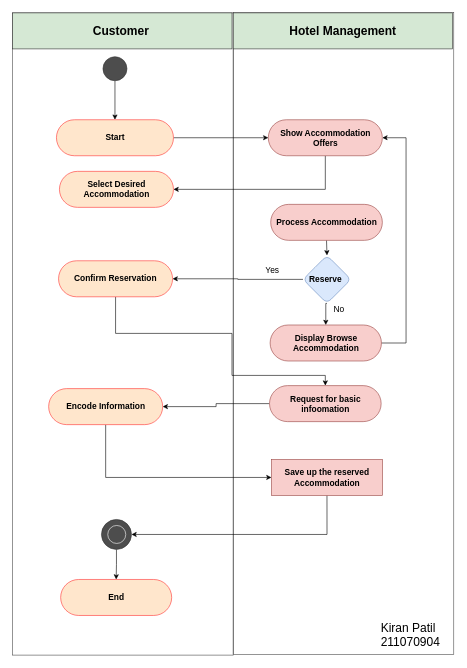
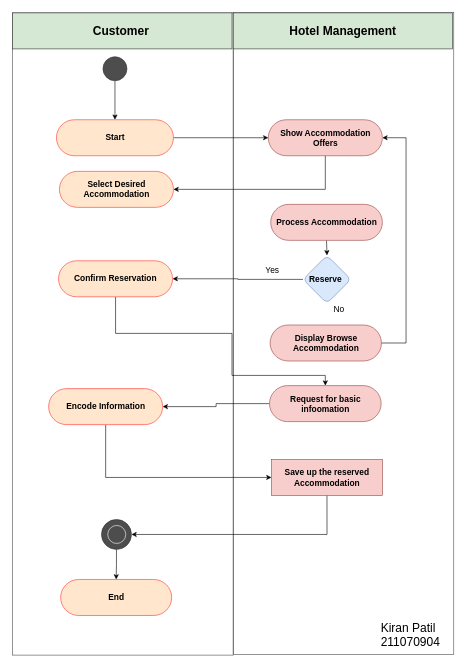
  <mxCell id="0" />
  <mxCell id="1" parent="0" />
  <mxCell id="2" value="" style="rounded=0;whiteSpace=wrap;html=1;glass=0;strokeColor=#4D4D4D;fontSize=14;fillColor=none;" vertex="1" parent="1"><mxGeometry x="388" y="20" width="367.5" height="1070" as="geometry" /></mxCell>
  <mxCell id="3" value="" style="rounded=0;whiteSpace=wrap;html=1;glass=0;strokeColor=#4D4D4D;fontSize=14;fillColor=none;" vertex="1" parent="1"><mxGeometry x="20.5" y="21" width="367.5" height="1070" as="geometry" /></mxCell>
  <mxCell id="4" style="edgeStyle=orthogonalEdgeStyle;rounded=0;orthogonalLoop=1;jettySize=auto;html=1;exitX=0.5;exitY=1;exitDx=0;exitDy=0;entryX=0.5;entryY=0;entryDx=0;entryDy=0;fontSize=14;" edge="1" parent="1" source="5" target="29"><mxGeometry relative="1" as="geometry" /></mxCell>
  <mxCell id="5" value="" style="ellipse;whiteSpace=wrap;html=1;aspect=fixed;rounded=1;glass=0;strokeColor=#333333;fillColor=#4D4D4D;" vertex="1" parent="1"><mxGeometry x="168.5" y="865" width="50" height="50" as="geometry" /></mxCell>
  <mxCell id="6" style="edgeStyle=orthogonalEdgeStyle;rounded=0;orthogonalLoop=1;jettySize=auto;html=1;exitX=0;exitY=0.5;exitDx=0;exitDy=0;entryX=1;entryY=0.5;entryDx=0;entryDy=0;fontSize=14;" edge="1" parent="1" source="7" target="25"><mxGeometry relative="1" as="geometry" /></mxCell>
  <mxCell id="7" value="Request for basic infoomation" style="rounded=1;whiteSpace=wrap;html=1;glass=0;arcSize=50;fontSize=14;fontStyle=1;fillColor=#f8cecc;strokeColor=#994643;" vertex="1" parent="1"><mxGeometry x="448.5" y="642" width="186" height="60" as="geometry" /></mxCell>
  <mxCell id="8" style="edgeStyle=orthogonalEdgeStyle;rounded=0;orthogonalLoop=1;jettySize=auto;html=1;exitX=1;exitY=0.5;exitDx=0;exitDy=0;entryX=1;entryY=0.5;entryDx=0;entryDy=0;fontSize=14;" edge="1" parent="1" source="9" target="20"><mxGeometry relative="1" as="geometry"><Array as="points"><mxPoint x="676" y="571" /><mxPoint x="676" y="229" /></Array></mxGeometry></mxCell>
  <mxCell id="9" value="Display Browse Accommodation" style="rounded=1;whiteSpace=wrap;html=1;glass=0;arcSize=50;fontSize=14;fontStyle=1;fillColor=#f8cecc;strokeColor=#994643;" vertex="1" parent="1"><mxGeometry x="449.5" y="541" width="185.5" height="60" as="geometry" /></mxCell>
  <mxCell id="10" style="edgeStyle=orthogonalEdgeStyle;rounded=0;orthogonalLoop=1;jettySize=auto;html=1;exitX=0.5;exitY=1;exitDx=0;exitDy=0;entryX=0.5;entryY=0;entryDx=0;entryDy=0;fontSize=14;" edge="1" parent="1" source="11" target="16"><mxGeometry relative="1" as="geometry" /></mxCell>
  <mxCell id="11" value="Process Accommodation" style="rounded=1;whiteSpace=wrap;html=1;glass=0;arcSize=50;fontSize=14;fontStyle=1;fillColor=#f8cecc;strokeColor=#994643;" vertex="1" parent="1"><mxGeometry x="450.5" y="340" width="186" height="60" as="geometry" /></mxCell>
  <mxCell id="12" style="edgeStyle=orthogonalEdgeStyle;rounded=0;orthogonalLoop=1;jettySize=auto;html=1;exitX=0.5;exitY=1;exitDx=0;exitDy=0;entryX=1;entryY=0.5;entryDx=0;entryDy=0;fontSize=14;" edge="1" parent="1" source="13" target="5"><mxGeometry relative="1" as="geometry" /></mxCell>
  <mxCell id="13" value="Save up the reserved Accommodation" style="whiteSpace=wrap;html=1;glass=0;arcSize=50;fontSize=14;fontStyle=1;fillColor=#f8cecc;strokeColor=#994643;rounded=0;" vertex="1" parent="1"><mxGeometry x="451.75" y="765" width="185" height="60" as="geometry" /></mxCell>
- <mxCell id="14" style="edgeStyle=orthogonalEdgeStyle;rounded=0;orthogonalLoop=1;jettySize=auto;html=1;exitX=0.5;exitY=1;exitDx=0;exitDy=0;entryX=0.5;entryY=0;entryDx=0;entryDy=0;fontSize=14;" edge="1" parent="1" source="16" target="9"><mxGeometry relative="1" as="geometry" /></mxCell>
  <mxCell id="15" style="edgeStyle=orthogonalEdgeStyle;rounded=0;orthogonalLoop=1;jettySize=auto;html=1;exitX=0;exitY=0.5;exitDx=0;exitDy=0;entryX=1;entryY=0.5;entryDx=0;entryDy=0;fontSize=14;" edge="1" parent="1" source="16" target="23"><mxGeometry relative="1" as="geometry" /></mxCell>
  <mxCell id="16" value="Reserve&amp;nbsp;" style="rhombus;whiteSpace=wrap;html=1;rounded=1;glass=0;fontSize=14;fontStyle=1;fillColor=#dae8fc;strokeColor=#6c8ebf;" vertex="1" parent="1"><mxGeometry x="504.25" y="425" width="80" height="80" as="geometry" /></mxCell>
  <mxCell id="17" style="edgeStyle=orthogonalEdgeStyle;rounded=0;orthogonalLoop=1;jettySize=auto;html=1;exitX=0.5;exitY=1;exitDx=0;exitDy=0;entryX=0.5;entryY=0;entryDx=0;entryDy=0;fontSize=14;" edge="1" parent="1" source="18" target="27"><mxGeometry relative="1" as="geometry" /></mxCell>
  <mxCell id="18" value="" style="ellipse;whiteSpace=wrap;html=1;aspect=fixed;rounded=1;glass=0;strokeColor=#333333;fillColor=#4D4D4D;" vertex="1" parent="1"><mxGeometry x="171" y="94" width="40" height="40" as="geometry" /></mxCell>
  <mxCell id="19" style="edgeStyle=orthogonalEdgeStyle;rounded=0;orthogonalLoop=1;jettySize=auto;html=1;exitX=0.5;exitY=1;exitDx=0;exitDy=0;entryX=1;entryY=0.5;entryDx=0;entryDy=0;fontSize=14;" edge="1" parent="1" source="20" target="21"><mxGeometry relative="1" as="geometry"><Array as="points"><mxPoint x="541" y="315" /></Array></mxGeometry></mxCell>
  <mxCell id="20" value="Show Accommodation Offers" style="rounded=1;whiteSpace=wrap;html=1;glass=0;arcSize=50;fontSize=14;fontStyle=1;fillColor=#f8cecc;strokeColor=#994643;" vertex="1" parent="1"><mxGeometry x="446.5" y="199" width="190" height="60" as="geometry" /></mxCell>
  <mxCell id="21" value="Select Desired Accommodation" style="rounded=1;whiteSpace=wrap;html=1;glass=0;arcSize=50;fontSize=14;fontStyle=1;fillColor=#ffe6cc;strokeColor=#FF3333;" vertex="1" parent="1"><mxGeometry x="98.5" y="285" width="190" height="60" as="geometry" /></mxCell>
  <mxCell id="22" style="edgeStyle=orthogonalEdgeStyle;rounded=0;orthogonalLoop=1;jettySize=auto;html=1;exitX=0.5;exitY=1;exitDx=0;exitDy=0;entryX=0.5;entryY=0;entryDx=0;entryDy=0;fontSize=14;" edge="1" parent="1" source="23" target="7"><mxGeometry relative="1" as="geometry"><Array as="points"><mxPoint x="192" y="555" /><mxPoint x="386" y="555" /><mxPoint x="386" y="625" /><mxPoint x="542" y="625" /></Array></mxGeometry></mxCell>
  <mxCell id="23" value="Confirm Reservation" style="rounded=1;whiteSpace=wrap;html=1;glass=0;arcSize=50;fontSize=14;fontStyle=1;fillColor=#ffe6cc;strokeColor=#FF3333;" vertex="1" parent="1"><mxGeometry x="97" y="434" width="190" height="60" as="geometry" /></mxCell>
  <mxCell id="24" style="edgeStyle=orthogonalEdgeStyle;rounded=0;orthogonalLoop=1;jettySize=auto;html=1;exitX=0.5;exitY=1;exitDx=0;exitDy=0;entryX=0;entryY=0.5;entryDx=0;entryDy=0;fontSize=14;" edge="1" parent="1" source="25" target="13"><mxGeometry relative="1" as="geometry" /></mxCell>
  <mxCell id="25" value="Encode Information" style="rounded=1;whiteSpace=wrap;html=1;glass=0;arcSize=50;fontSize=14;fontStyle=1;fillColor=#ffe6cc;strokeColor=#FF3333;" vertex="1" parent="1"><mxGeometry x="80.5" y="647" width="190" height="60" as="geometry" /></mxCell>
  <mxCell id="26" style="edgeStyle=orthogonalEdgeStyle;rounded=0;orthogonalLoop=1;jettySize=auto;html=1;exitX=1;exitY=0.5;exitDx=0;exitDy=0;entryX=0;entryY=0.5;entryDx=0;entryDy=0;fontSize=14;" edge="1" parent="1" source="27" target="20"><mxGeometry relative="1" as="geometry" /></mxCell>
  <mxCell id="27" value="Start" style="rounded=1;whiteSpace=wrap;html=1;glass=0;arcSize=50;fontSize=14;fontStyle=1;fillColor=#ffe6cc;strokeColor=#FF3333;" vertex="1" parent="1"><mxGeometry x="93.5" y="199" width="195" height="60" as="geometry" /></mxCell>
  <mxCell id="28" value="" style="ellipse;whiteSpace=wrap;html=1;aspect=fixed;rounded=1;glass=0;strokeColor=#FFFFFF;fillColor=#4D4D4D;" vertex="1" parent="1"><mxGeometry x="179" y="875" width="30" height="30" as="geometry" /></mxCell>
  <mxCell id="29" value="End" style="rounded=1;whiteSpace=wrap;html=1;glass=0;arcSize=50;fontSize=14;fontStyle=1;fillColor=#ffe6cc;strokeColor=#FF3333;" vertex="1" parent="1"><mxGeometry x="100.5" y="965" width="185" height="60" as="geometry" /></mxCell>
  <mxCell id="30" value="Yes" style="text;strokeColor=none;fillColor=none;align=left;verticalAlign=middle;spacingLeft=4;spacingRight=4;overflow=hidden;points=[[0,0.5],[1,0.5]];portConstraint=eastwest;rotatable=0;whiteSpace=wrap;html=1;fontSize=14;" vertex="1" parent="1"><mxGeometry x="436" y="435" width="80" height="30" as="geometry" /></mxCell>
  <mxCell id="31" value="No" style="text;html=1;align=center;verticalAlign=middle;resizable=0;points=[];autosize=1;strokeColor=none;fillColor=none;fontSize=14;" vertex="1" parent="1"><mxGeometry x="544.25" y="500" width="40" height="30" as="geometry" /></mxCell>
  <mxCell id="32" value="&lt;font size=&quot;1&quot; style=&quot;&quot;&gt;&lt;b style=&quot;font-size: 20px;&quot;&gt;Hotel Management&lt;/b&gt;&lt;/font&gt;" style="rounded=0;whiteSpace=wrap;html=1;glass=0;strokeColor=#333333;fontSize=14;fillColor=#d5e8d4;" vertex="1" parent="1"><mxGeometry x="388" y="21" width="365.5" height="60" as="geometry" /></mxCell>
  <mxCell id="33" value="&lt;font size=&quot;1&quot; style=&quot;&quot;&gt;&lt;b style=&quot;font-size: 20px;&quot;&gt;Customer&amp;nbsp;&lt;/b&gt;&lt;/font&gt;" style="rounded=0;whiteSpace=wrap;html=1;glass=0;strokeColor=#333333;fontSize=14;fillColor=#d5e8d4;" vertex="1" parent="1"><mxGeometry x="20.5" y="21" width="365.5" height="60" as="geometry" /></mxCell>
  <mxCell id="34" value="&lt;div style=&quot;text-align: left;&quot;&gt;&lt;span style=&quot;background-color: initial;&quot;&gt;Kiran Patil&lt;/span&gt;&lt;/div&gt;&lt;div style=&quot;text-align: left;&quot;&gt;&lt;span style=&quot;background-color: initial;&quot;&gt;211070904&lt;/span&gt;&lt;/div&gt;" style="text;html=1;align=center;verticalAlign=middle;resizable=0;points=[];autosize=1;strokeColor=none;fillColor=none;fontSize=20;" vertex="1" parent="1"><mxGeometry x="623" y="1027" width="120" height="60" as="geometry" /></mxCell>
